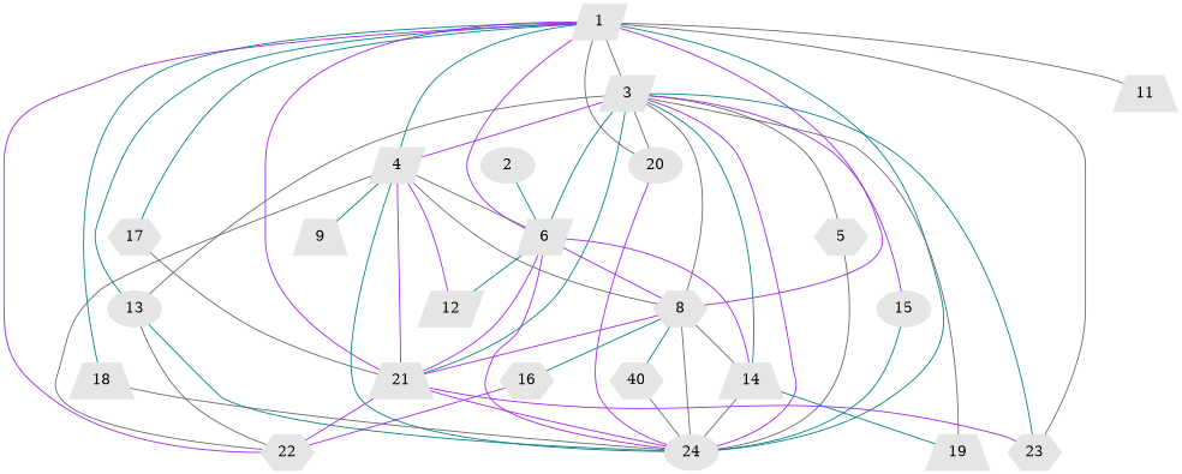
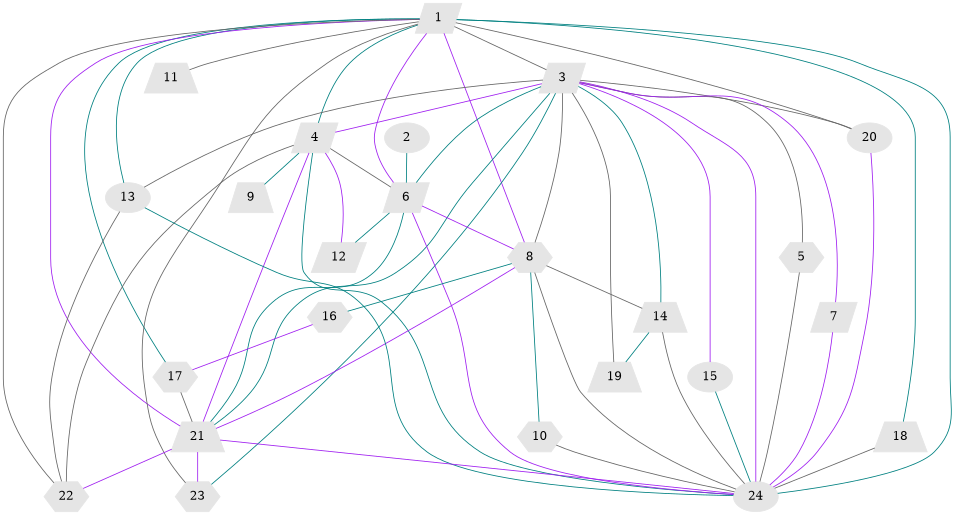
  graph {
    node [color=gray90 shape=hexagon style=filled]
    edge [color=gray40 weight=1.0]
    1 [shape=parallelogram]
    3 [shape=parallelogram]
    4 [shape=parallelogram]
    6 [shape=parallelogram]
    8
    11 [shape=trapezium]
    13 [shape=ellipse]
    17
    18 [shape=trapezium]
    20 [shape=ellipse]
    21 [shape=trapezium]
    22
    23
    24 [shape=ellipse]
    5
+   7 [shape=parallelogram]
    14 [shape=trapezium]
    15 [shape=ellipse]
    19 [shape=trapezium]
    9 [shape=trapezium]
    12 [shape=parallelogram]
-   10 [label=40]
+   10
    16
    2 [shape=ellipse]
    1 -- 3 [weight=6.0]
    1 -- 4 [color=teal weight=3.0]
    1 -- 6 [color=purple weight=4.0]
    1 -- 8 [color=purple weight=5.0]
    1 -- 11
    1 -- 13 [color=teal]
    1 -- 17 [color=teal weight=2.0]
    1 -- 18 [color=teal]
    1 -- 20
    1 -- 21 [color=purple weight=4.0]
-   1 -- 22 [color=purple]
+   1 -- 22
    1 -- 23
    1 -- 24 [color=teal weight=4.0]
    3 -- 4 [color=purple weight=2.0]
    3 -- 6 [color=teal weight=2.0]
    3 -- 8 [weight=2.0]
    3 -- 13
    3 -- 20
    3 -- 21 [color=teal weight=3.0]
    3 -- 23 [color=teal]
    3 -- 24 [color=purple weight=3.0]
    3 -- 5
+   3 -- 7 [color=purple]
    3 -- 14 [color=teal]
    3 -- 15 [color=purple]
    3 -- 19 [weight=2.0]
    4 -- 6
-   4 -- 8 [weight=3.0]
    4 -- 21 [color=purple]
    4 -- 22
    4 -- 24 [color=teal]
    4 -- 9 [color=teal]
    4 -- 12 [color=purple weight=2.0]
    6 -- 8 [color=purple]
-   6 -- 21 [color=purple weight=2.0]
+   6 -- 21 [color=teal weight=2.0]
    6 -- 24 [color=purple]
-   6 -- 14 [color=purple]
    6 -- 12 [color=teal weight=2.0]
    8 -- 21 [color=purple]
    8 -- 24 [weight=2.0]
    8 -- 14
    8 -- 10 [color=teal]
    8 -- 16 [color=teal]
    13 -- 22
    13 -- 24 [color=teal]
    17 -- 21 [weight=2.0]
    18 -- 24 [weight=2.0]
    20 -- 24 [color=purple]
    21 -- 22 [color=purple weight=2.0]
    21 -- 23 [color=purple weight=2.0]
    21 -- 24 [color=purple]
    5 -- 24
+   7 -- 24 [color=purple]
    14 -- 24
    14 -- 19 [color=teal]
    15 -- 24 [color=teal]
    10 -- 24 [weight=2.0]
-   16 -- 22 [color=purple]
+   16 -- 17 [color=purple]
    2 -- 6 [color=teal]
  }
